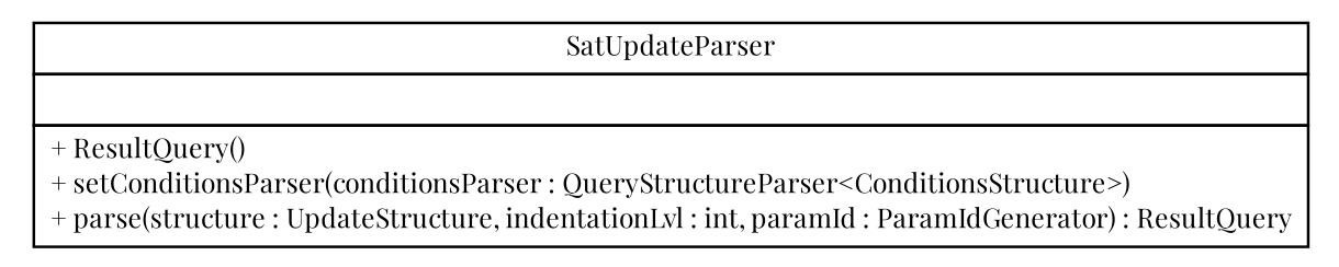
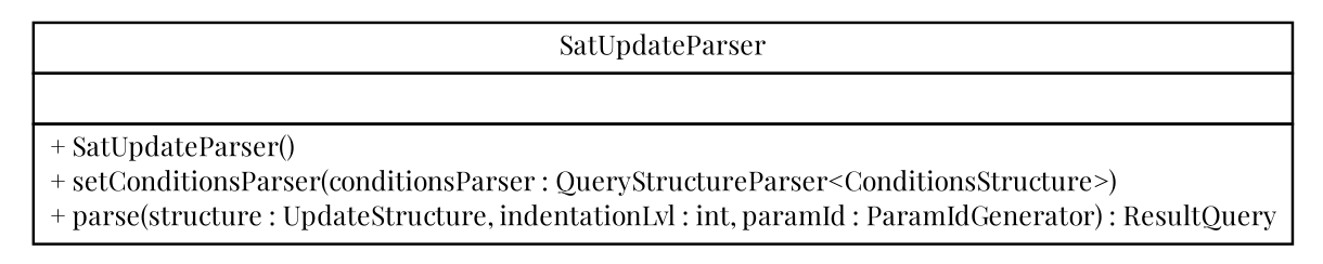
  digraph {
    nodesep=0.25
    ranksep=0.5
    rankdir=LR
    fontname="Playfair Display"
-   n1 [fontcolor=black fontname="Playfair Display" fontsize=10.0 label=<<table title="br.gov.to.sefaz.persistence.satquery.parser.update.SatUpdateParser" border="0" cellborder="1" cellspacing="0" cellpadding="2" port="p" href="./SatUpdateParser.html"> 		<tr><td><table border="0" cellspacing="0" cellpadding="1"> <tr><td align="center" balign="center"> SatUpdateParser </td></tr> 		</table></td></tr> 		<tr><td><table border="0" cellspacing="0" cellpadding="1"> <tr><td align="left" balign="left">  </td></tr> 		</table></td></tr> 		<tr><td><table border="0" cellspacing="0" cellpadding="1"> <tr><td align="left" balign="left"> + ResultQuery() </td></tr> <tr><td align="left" balign="left"> + setConditionsParser(conditionsParser : QueryStructureParser&lt;ConditionsStructure&gt;) </td></tr> <tr><td align="left" balign="left"> + parse(structure : UpdateStructure, indentationLvl : int, paramId : ParamIdGenerator) : ResultQuery </td></tr> 		</table></td></tr> 		</table>> shape=plaintext]
+   n1 [fontcolor=black fontname="Playfair Display" fontsize=10.0 label=<<table title="br.gov.to.sefaz.persistence.satquery.parser.update.SatUpdateParser" border="0" cellborder="1" cellspacing="0" cellpadding="2" port="p" href="./SatUpdateParser.html"> 		<tr><td><table border="0" cellspacing="0" cellpadding="1"> <tr><td align="center" balign="center"> SatUpdateParser </td></tr> 		</table></td></tr> 		<tr><td><table border="0" cellspacing="0" cellpadding="1"> <tr><td align="left" balign="left">  </td></tr> 		</table></td></tr> 		<tr><td><table border="0" cellspacing="0" cellpadding="1"> <tr><td align="left" balign="left"> + SatUpdateParser() </td></tr> <tr><td align="left" balign="left"> + setConditionsParser(conditionsParser : QueryStructureParser&lt;ConditionsStructure&gt;) </td></tr> <tr><td align="left" balign="left"> + parse(structure : UpdateStructure, indentationLvl : int, paramId : ParamIdGenerator) : ResultQuery </td></tr> 		</table></td></tr> 		</table>> shape=plaintext]
  }
